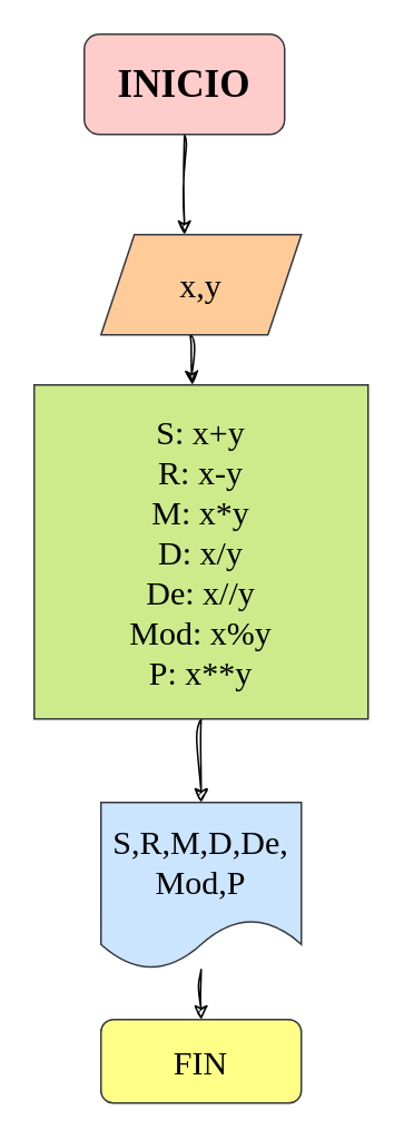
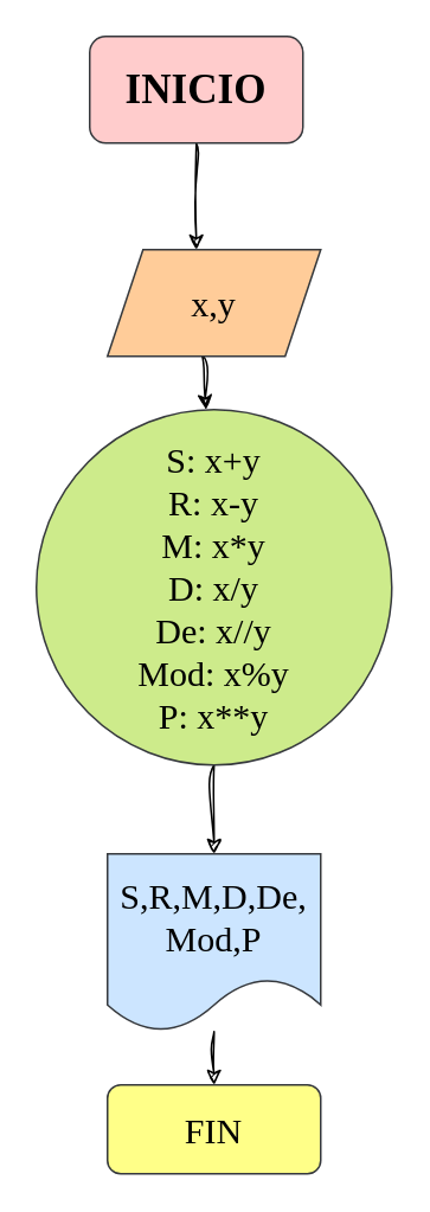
  <mxCell id="0" />
  <mxCell id="1" parent="0" />
  <mxCell id="2" value="" style="edgeStyle=none;sketch=1;hachureGap=4;jiggle=2;curveFitting=1;html=1;fontFamily=Architects Daughter;fontSource=https%3A%2F%2Ffonts.googleapis.com%2Fcss%3Ffamily%3DArchitects%2BDaughter;fontSize=16;" edge="1" parent="1" source="3"><mxGeometry relative="1" as="geometry"><mxPoint x="110" y="140" as="targetPoint" /></mxGeometry></mxCell>
  <mxCell id="3" value="&lt;h3 style=&quot;text-align: justify;&quot;&gt;&lt;font color=&quot;#000000&quot; face=&quot;Times New Roman&quot;&gt;INICIO&lt;/font&gt;&lt;/h3&gt;" style="rounded=1;whiteSpace=wrap;html=1;hachureGap=4;fontFamily=Architects Daughter;fontSource=https%3A%2F%2Ffonts.googleapis.com%2Fcss%3Ffamily%3DArchitects%2BDaughter;fontSize=20;fillColor=#ffcccc;strokeColor=#36393d;fillStyle=auto;" vertex="1" parent="1"><mxGeometry x="50" y="20" width="120" height="60" as="geometry" /></mxCell>
  <mxCell id="4" value="" style="shape=waypoint;sketch=0;size=6;pointerEvents=1;points=[];fillColor=#ffcccc;resizable=0;rotatable=0;perimeter=centerPerimeter;snapToPoint=1;fontSize=20;fontFamily=Architects Daughter;strokeColor=#36393d;rounded=1;hachureGap=4;fontSource=https%3A%2F%2Ffonts.googleapis.com%2Fcss%3Ffamily%3DArchitects%2BDaughter;fillStyle=auto;jiggle=2;curveFitting=1;" vertex="1" parent="1"><mxGeometry x="100" y="180" width="20" height="20" as="geometry" /></mxCell>
  <mxCell id="5" value="" style="edgeStyle=none;sketch=1;hachureGap=4;jiggle=2;curveFitting=1;html=1;fontFamily=Architects Daughter;fontSource=https%3A%2F%2Ffonts.googleapis.com%2Fcss%3Ffamily%3DArchitects%2BDaughter;fontSize=16;" edge="1" parent="1" source="6" target="8"><mxGeometry relative="1" as="geometry" /></mxCell>
- <mxCell id="6" value="&lt;font color=&quot;#000000&quot;&gt;&lt;br&gt;&lt;br&gt;S: x+y&lt;br&gt;R: x-y&lt;br&gt;M: x*y&lt;br&gt;D: x/y&lt;br&gt;De: x//y&lt;br&gt;Mod: x%y&lt;br&gt;P: x**y&lt;br&gt;&lt;br&gt;&lt;br&gt;&lt;/font&gt;" style="whiteSpace=wrap;html=1;aspect=fixed;hachureGap=4;fillStyle=auto;fontFamily=Architects Daughter;fontSource=https%3A%2F%2Ffonts.googleapis.com%2Fcss%3Ffamily%3DArchitects%2BDaughter;fontSize=20;fillColor=#cdeb8b;strokeColor=#36393d;" vertex="1" parent="1"><mxGeometry x="20" y="230" width="200" height="200" as="geometry" /></mxCell>
+ <mxCell id="6" value="&lt;font color=&quot;#000000&quot;&gt;&lt;br&gt;&lt;br&gt;S: x+y&lt;br&gt;R: x-y&lt;br&gt;M: x*y&lt;br&gt;D: x/y&lt;br&gt;De: x//y&lt;br&gt;Mod: x%y&lt;br&gt;P: x**y&lt;br&gt;&lt;br&gt;&lt;br&gt;&lt;/font&gt;" style="ellipse;whiteSpace=wrap;html=1;aspect=fixed;hachureGap=4;fillStyle=auto;fontFamily=Architects Daughter;fontSource=https%3A%2F%2Ffonts.googleapis.com%2Fcss%3Ffamily%3DArchitects%2BDaughter;fontSize=20;fillColor=#cdeb8b;strokeColor=#36393d;" vertex="1" parent="1"><mxGeometry x="20" y="230" width="200" height="200" as="geometry" /></mxCell>
  <mxCell id="7" value="" style="edgeStyle=none;sketch=1;hachureGap=4;jiggle=2;curveFitting=1;html=1;fontFamily=Times New Roman;fontSize=16;fontColor=#000000;" edge="1" parent="1" source="8" target="9"><mxGeometry relative="1" as="geometry" /></mxCell>
  <mxCell id="8" value="&lt;font color=&quot;#000000&quot;&gt;&lt;br&gt;S,R,M,D,De,&lt;br&gt;Mod,P&lt;br&gt;&lt;br&gt;&lt;/font&gt;" style="shape=document;whiteSpace=wrap;html=1;boundedLbl=1;fontSize=20;fontFamily=Architects Daughter;fillColor=#cce5ff;strokeColor=#36393d;hachureGap=4;fillStyle=auto;fontSource=https%3A%2F%2Ffonts.googleapis.com%2Fcss%3Ffamily%3DArchitects%2BDaughter;" vertex="1" parent="1"><mxGeometry x="60" y="480" width="120" height="100" as="geometry" /></mxCell>
  <mxCell id="9" value="&lt;font face=&quot;Times New Roman&quot; color=&quot;#000000&quot;&gt;FIN&lt;/font&gt;" style="rounded=1;whiteSpace=wrap;html=1;sketch=0;hachureGap=4;jiggle=2;fillStyle=auto;curveFitting=1;fontFamily=Architects Daughter;fontSource=https%3A%2F%2Ffonts.googleapis.com%2Fcss%3Ffamily%3DArchitects%2BDaughter;fontSize=20;fillColor=#ffff88;strokeColor=#36393d;" vertex="1" parent="1"><mxGeometry x="60" y="610" width="120" height="50" as="geometry" /></mxCell>
  <mxCell id="10" value="" style="edgeStyle=none;sketch=1;hachureGap=4;jiggle=2;curveFitting=1;html=1;fontFamily=Times New Roman;fontSize=16;fontColor=#000000;exitX=0.442;exitY=0.983;exitDx=0;exitDy=0;exitPerimeter=0;" edge="1" parent="1" source="11" target="6"><mxGeometry relative="1" as="geometry" /></mxCell>
  <mxCell id="11" value="&lt;font color=&quot;#000000&quot;&gt;x,y&lt;/font&gt;" style="shape=parallelogram;perimeter=parallelogramPerimeter;whiteSpace=wrap;html=1;fixedSize=1;sketch=0;hachureGap=4;jiggle=2;fillStyle=auto;curveFitting=1;fontFamily=Times New Roman;fontSize=20;fillColor=#ffcc99;strokeColor=#36393d;" vertex="1" parent="1"><mxGeometry x="60" y="140" width="120" height="60" as="geometry" /></mxCell>
